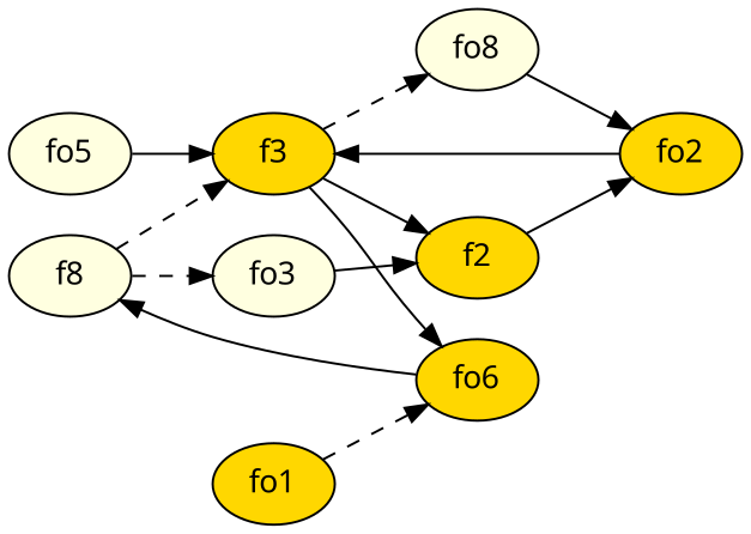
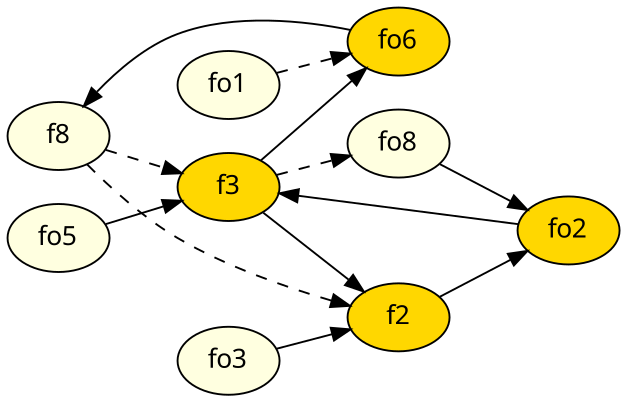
  strict digraph {
    fontname="Noto Sans"
    rankdir=LR
    node [fillcolor=lightyellow fontname="Noto Sans" style=filled]
    edge [fontname="Noto Sans" style=solid weight=2]
    n1 [label=f8]
    f3 [fillcolor=gold]
    fo3
    f2 [fillcolor=gold]
    n5 [label=fo8]
    fo6 [fillcolor=gold]
    fo2 [fillcolor=gold]
-   fo1 [fillcolor=gold]
+   fo1
    fo5
    n1 -> f3 [style=dashed]
-   n1 -> fo3 [style=dashed]
+   n1 -> f2 [style=dashed]
    f3 -> f2
    f3 -> n5 [style=dashed]
    f3 -> fo6
    fo3 -> f2
    f2 -> fo2
    n5 -> fo2
    fo6 -> n1
    fo2 -> f3
    fo1 -> fo6 [style=dashed]
    fo5 -> f3
  }
